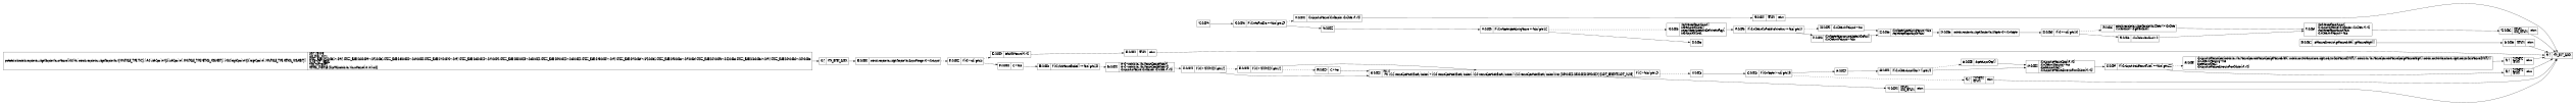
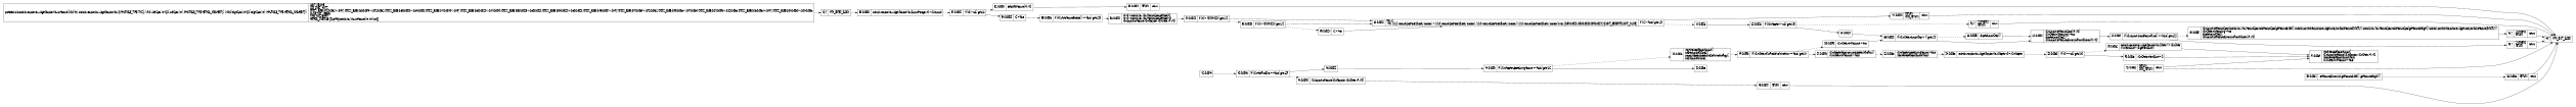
  digraph {
    fontname="Patrick Hand"
    rankdir=LR
    node [fontname="Patrick Hand" shape=record]
    edge [fontname="Patrick Hand"]
    n1 [label="{48\:\ ?|MTH_ENTER_BLOCK\l}"]
    n2 [label="{50\:\ 0x0000|androidx.recyclerview.widget.RecyclerView$LayoutManager r0 = r8.mLayout\l}"]
    n3 [label="{51\:\ 0x0002|if (r0 != null) goto L6\l}"]
    n4 [label="{52\:\ 0x0004|defaultOnMeasure(r9, r10)\l}"]
    n5 [label="{54\:\ 0x0008|r2 = false\l}"]
    n6 [label="{53\:\ 0x0007|RETURN\l|return\l}"]
    n7 [label="{55\:\ 0x000e|if (r0.isAutoMeasureEnabled() == false) goto L25\l}"]
    n8 [label="{49\:\ ?|MTH_EXIT_BLOCK\l}"]
    n9 [label="{56\:\ 0x0010|int r0 = android.view.View.MeasureSpec.getMode(r9)\lint r3 = android.view.View.MeasureSpec.getMode(r10)\lr8.mLayout.onMeasure(r8.mRecycler, r8.mState, r9, r10)\l}"]
    n10 [label="{57\:\ 0x0023|if (r0 != 1073741824) goto L12\l}"]
    n11 [label="{72\:\ 0x0074}"]
    n12 [label="{73\:\ 0x0076|if (r8.mHasFixedSize == false) goto L29\l}"]
    n13 [label="{58\:\ 0x0025|if (r3 != 1073741824) goto L12\l}"]
    n14 [label="{60\:\ 0x0028|PHI: r2 \l  PHI: (r2v2 'measureSpecModeIsExactly' boolean) = (r2v0 'measureSpecModeIsExactly' boolean), (r2v0 'measureSpecModeIsExactly' boolean), (r2v3 'measureSpecModeIsExactly' boolean) binds: [B:57:0x0023, B:58:0x0025, B:59:0x0027] A[DONT_GENERATE, DONT_INLINE]\l|if (r2 != false) goto L24\l}"]
    n15 [label="{59\:\ 0x0027|r2 = true\l}"]
    n16 [label="{61\:\ 0x002a}"]
    n17 [label="{71\:\ 0x0073|RETURN\lORIG_RETURN\l|return\l}"]
    n18 [label="{62\:\ 0x002c|if (r8.mAdapter != null) goto L15\l}"]
    n19 [label="{64\:\ 0x002f}"]
    n20 [label="{93\:\ ?|SYNTHETIC\lRETURN\l|return\l}"]
    n21 [label="{65\:\ 0x0033|if (r8.mState.mLayoutStep != 1) goto L18\l}"]
    n22 [label="{66\:\ 0x0035|dispatchLayoutStep1()\l}"]
    n23 [label="{67\:\ 0x0038|r8.mLayout.setMeasureSpecs(r9, r10)\lr8.mState.mIsMeasuring = true\ldispatchLayoutStep2()\lr8.mLayout.setMeasuredDimensionFromChildren(r9, r10)\l}"]
    n24 [label="{68\:\ 0x004f|if (r8.mLayout.shouldMeasureTwice() == false) goto L22\l}"]
    n25 [label="{69\:\ 0x0051|r8.mLayout.setMeasureSpecs(android.view.View.MeasureSpec.makeMeasureSpec(getMeasuredWidth(), androidx.constraintlayout.core.widgets.analyzer.BasicMeasure.EXACTLY), android.view.View.MeasureSpec.makeMeasureSpec(getMeasuredHeight(), androidx.constraintlayout.core.widgets.analyzer.BasicMeasure.EXACTLY))\lr8.mState.mIsMeasuring = true\ldispatchLayoutStep2()\lr8.mLayout.setMeasuredDimensionFromChildren(r9, r10)\l}"]
    n26 [label="{95\:\ ?|SYNTHETIC\lRETURN\l|return\l}"]
    n27 [label="{94\:\ ?|SYNTHETIC\lRETURN\l|return\l}"]
    n28 [label="{74\:\ 0x0078|r8.mLayout.onMeasure(r8.mRecycler, r8.mState, r9, r10)\l}"]
    n29 [label="{76\:\ 0x0082}"]
    n30 [label="{75\:\ 0x0081|RETURN\l|return\l}"]
    n31 [label="{77\:\ 0x0084|if (r8.mAdapterUpdateDuringMeasure == false) goto L42\l}"]
    n32 [label="{78\:\ 0x0086|startInterceptRequestLayout()\lonEnterLayoutOrScroll()\lprocessAdapterUpdatesAndSetAnimationFlags()\lonExitLayoutOrScroll()\l}"]
    n33 [label="{83\:\ 0x00ac}"]
    n34 [label="{79\:\ 0x0096|if (r8.mState.mRunPredictiveAnimations == false) goto L41\l}"]
    n35 [label="{80\:\ 0x0098|r8.mState.mInPreLayout = true\l}"]
    n36 [label="{81\:\ 0x009d|r8.mAdapterHelper.consumeUpdatesInOnePass()\lr8.mState.mInPreLayout = false\l}"]
    n37 [label="{82\:\ 0x00a6|r8.mAdapterUpdateDuringMeasure = false\lstopInterceptRequestLayout(false)\l}"]
    n38 [label="{87\:\ 0x00be|androidx.recyclerview.widget.RecyclerView$Adapter r0 = r8.mAdapter\l}"]
    n39 [label="{88\:\ 0x00c0|if (r0 == null) goto L40\l}"]
    n40 [label="{89\:\ 0x00c2|androidx.recyclerview.widget.RecyclerView$State r1 = r8.mState\lr1.mItemCount = r0.getItemCount()\l}"]
    n41 [label="{90\:\ 0x00cb|r8.mState.mItemCount = 0\l}"]
    n42 [label="{91\:\ 0x00cf|startInterceptRequestLayout()\lr8.mLayout.onMeasure(r8.mRecycler, r8.mState, r9, r10)\lstopInterceptRequestLayout(false)\lr8.mState.mInPreLayout = false\l}"]
    n43 [label="{92\:\ 0x00e2|RETURN\lORIG_RETURN\l|return\l}"]
    n44 [label="{85\:\ 0x00b2|setMeasuredDimension(getMeasuredWidth(), getMeasuredHeight())\l}"]
    n45 [label="{86\:\ 0x00bd|RETURN\l|return\l}"]
    n46 [label="{protected void androidx.recyclerview.widget.RecyclerView.onMeasure((r8v0 'this' androidx.recyclerview.widget.RecyclerView A[IMMUTABLE_TYPE, THIS]), (r9v0 'widthSpec' int A[D('widthSpec' int), IMMUTABLE_TYPE, METHOD_ARGUMENT]), (r10v0 'heightSpec' int A[D('heightSpec' int), IMMUTABLE_TYPE, METHOD_ARGUMENT]))  | DONT_RENAME\lUSE_LINES_HINTS\lCROSS_EDGE: B:92:0x00e2 \-\> B:49:?, CROSS_EDGE: B:68:0x004f \-\> B:92:0x00e2, CROSS_EDGE: B:65:0x0033 \-\> B:67:0x0038, CROSS_EDGE: B:71:0x0073 \-\> B:49:?, CROSS_EDGE: B:60:0x0028 \-\> B:71:0x0073, CROSS_EDGE: B:58:0x0025 \-\> B:60:0x0028, CROSS_EDGE: B:57:0x0023 \-\> B:60:0x0028, CROSS_EDGE: B:75:0x0081 \-\> B:49:?, CROSS_EDGE: B:91:0x00cf \-\> B:92:0x00e2, CROSS_EDGE: B:90:0x00cb \-\> B:91:0x00cf, CROSS_EDGE: B:81:0x009d \-\> B:82:0x00a6, CROSS_EDGE: B:86:0x00bd \-\> B:49:?, CROSS_EDGE: B:84:0x00b0 \-\> B:87:0x00be\lINLINE_NOT_NEEDED\lTYPE_VARS: EMPTY\lMETHOD_OVERRIDE: [ClspMth\{android.view.View.onMeasure(int, int):void\}]\l}"]
    n1 -> n2
    n2 -> n3 [style=dashed]
    n3 -> n4 [style=dashed]
    n3 -> n5
    n4 -> n6
    n5 -> n7
    n6 -> n8
    n7 -> n9 [style=dashed]
    n9 -> n10
    n10 -> n13 [style=dashed]
    n10 -> n14
    n11 -> n12
    n12 -> n28 [style=dashed]
    n12 -> n29
    n13 -> n14
    n13 -> n15 [style=dashed]
    n14 -> n16 [style=dashed]
    n14 -> n17
    n15 -> n14
    n16 -> n18
    n17 -> n8
    n18 -> n19
    n18 -> n20 [style=dashed]
    n19 -> n21
    n20 -> n8
    n21 -> n22 [style=dashed]
    n21 -> n23
    n22 -> n23
    n23 -> n24
    n24 -> n25 [style=dashed]
    n24 -> n26
    n25 -> n27
    n26 -> n8
    n27 -> n8
    n28 -> n30
    n29 -> n31
    n30 -> n8
    n31 -> n32 [style=dashed]
    n31 -> n33
    n32 -> n34
    n34 -> n35 [style=dashed]
    n34 -> n36
-   n35 -> n37
+   n35 -> n21
    n36 -> n37
    n37 -> n38
    n38 -> n39
    n39 -> n40 [style=dashed]
    n39 -> n41
    n40 -> n42
    n41 -> n42
-   n42 -> n43
+   n43 -> n42
    n43 -> n8
    n44 -> n45
    n45 -> n8
    n46 -> n1
  }
